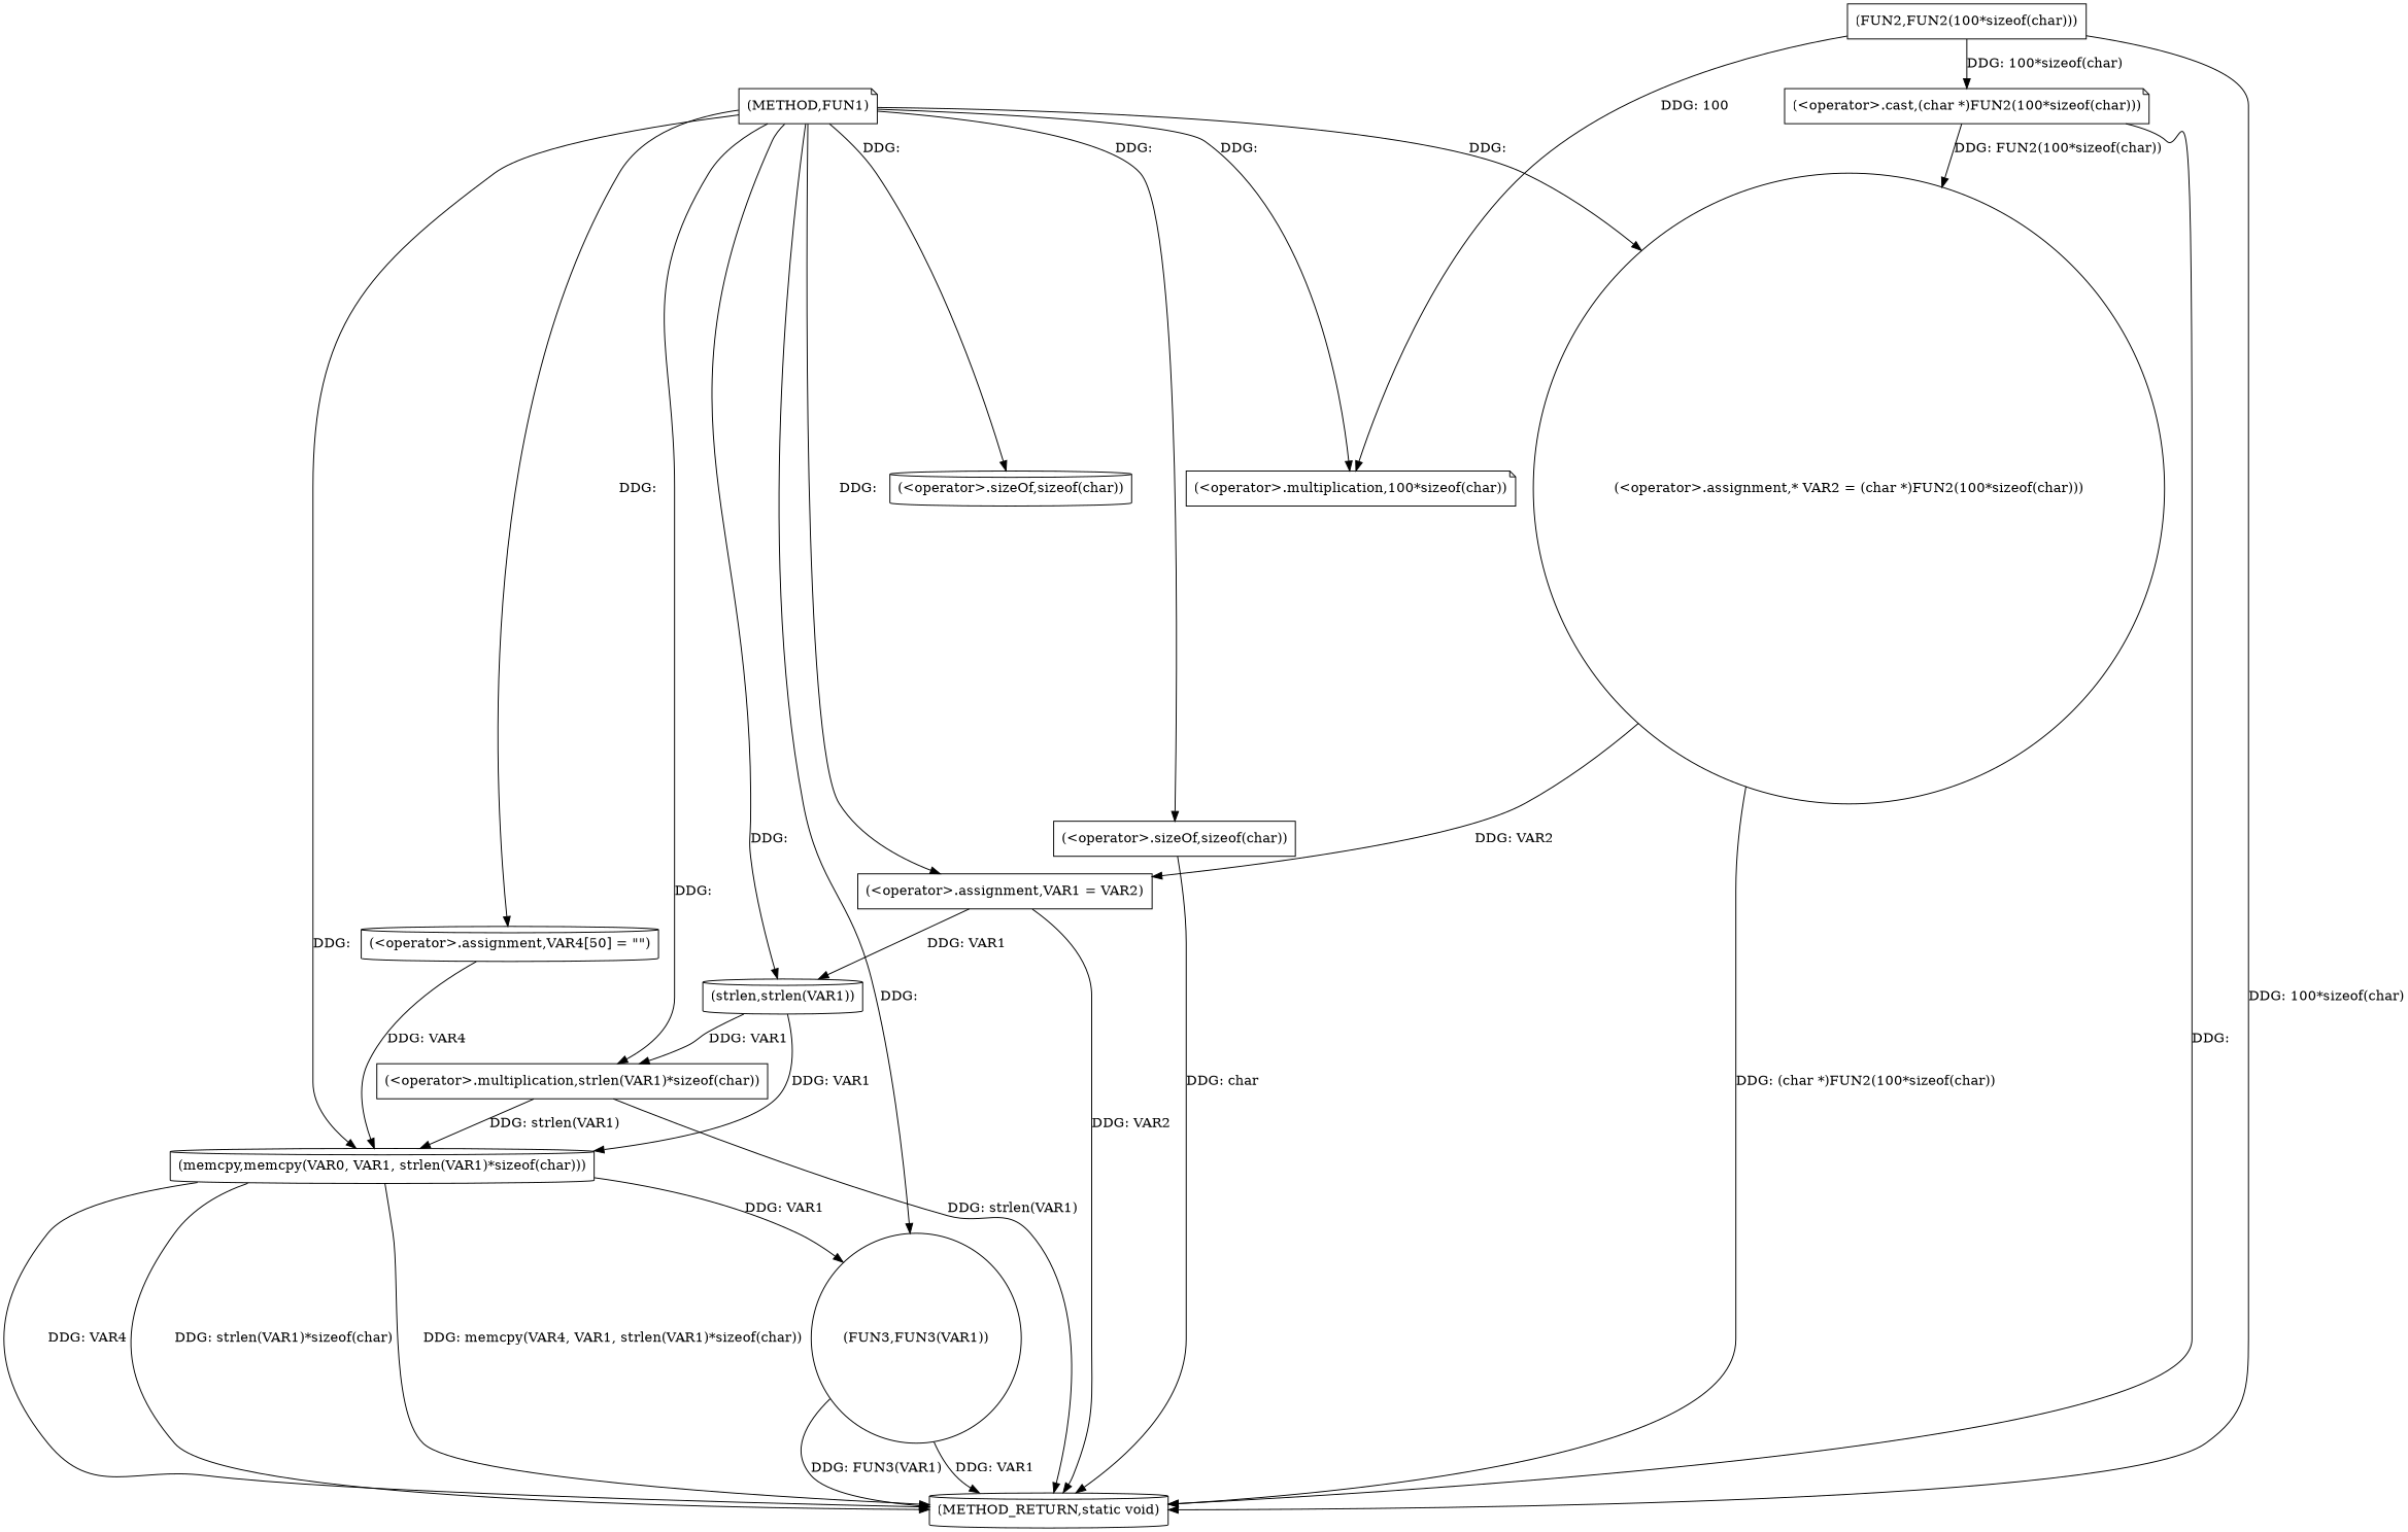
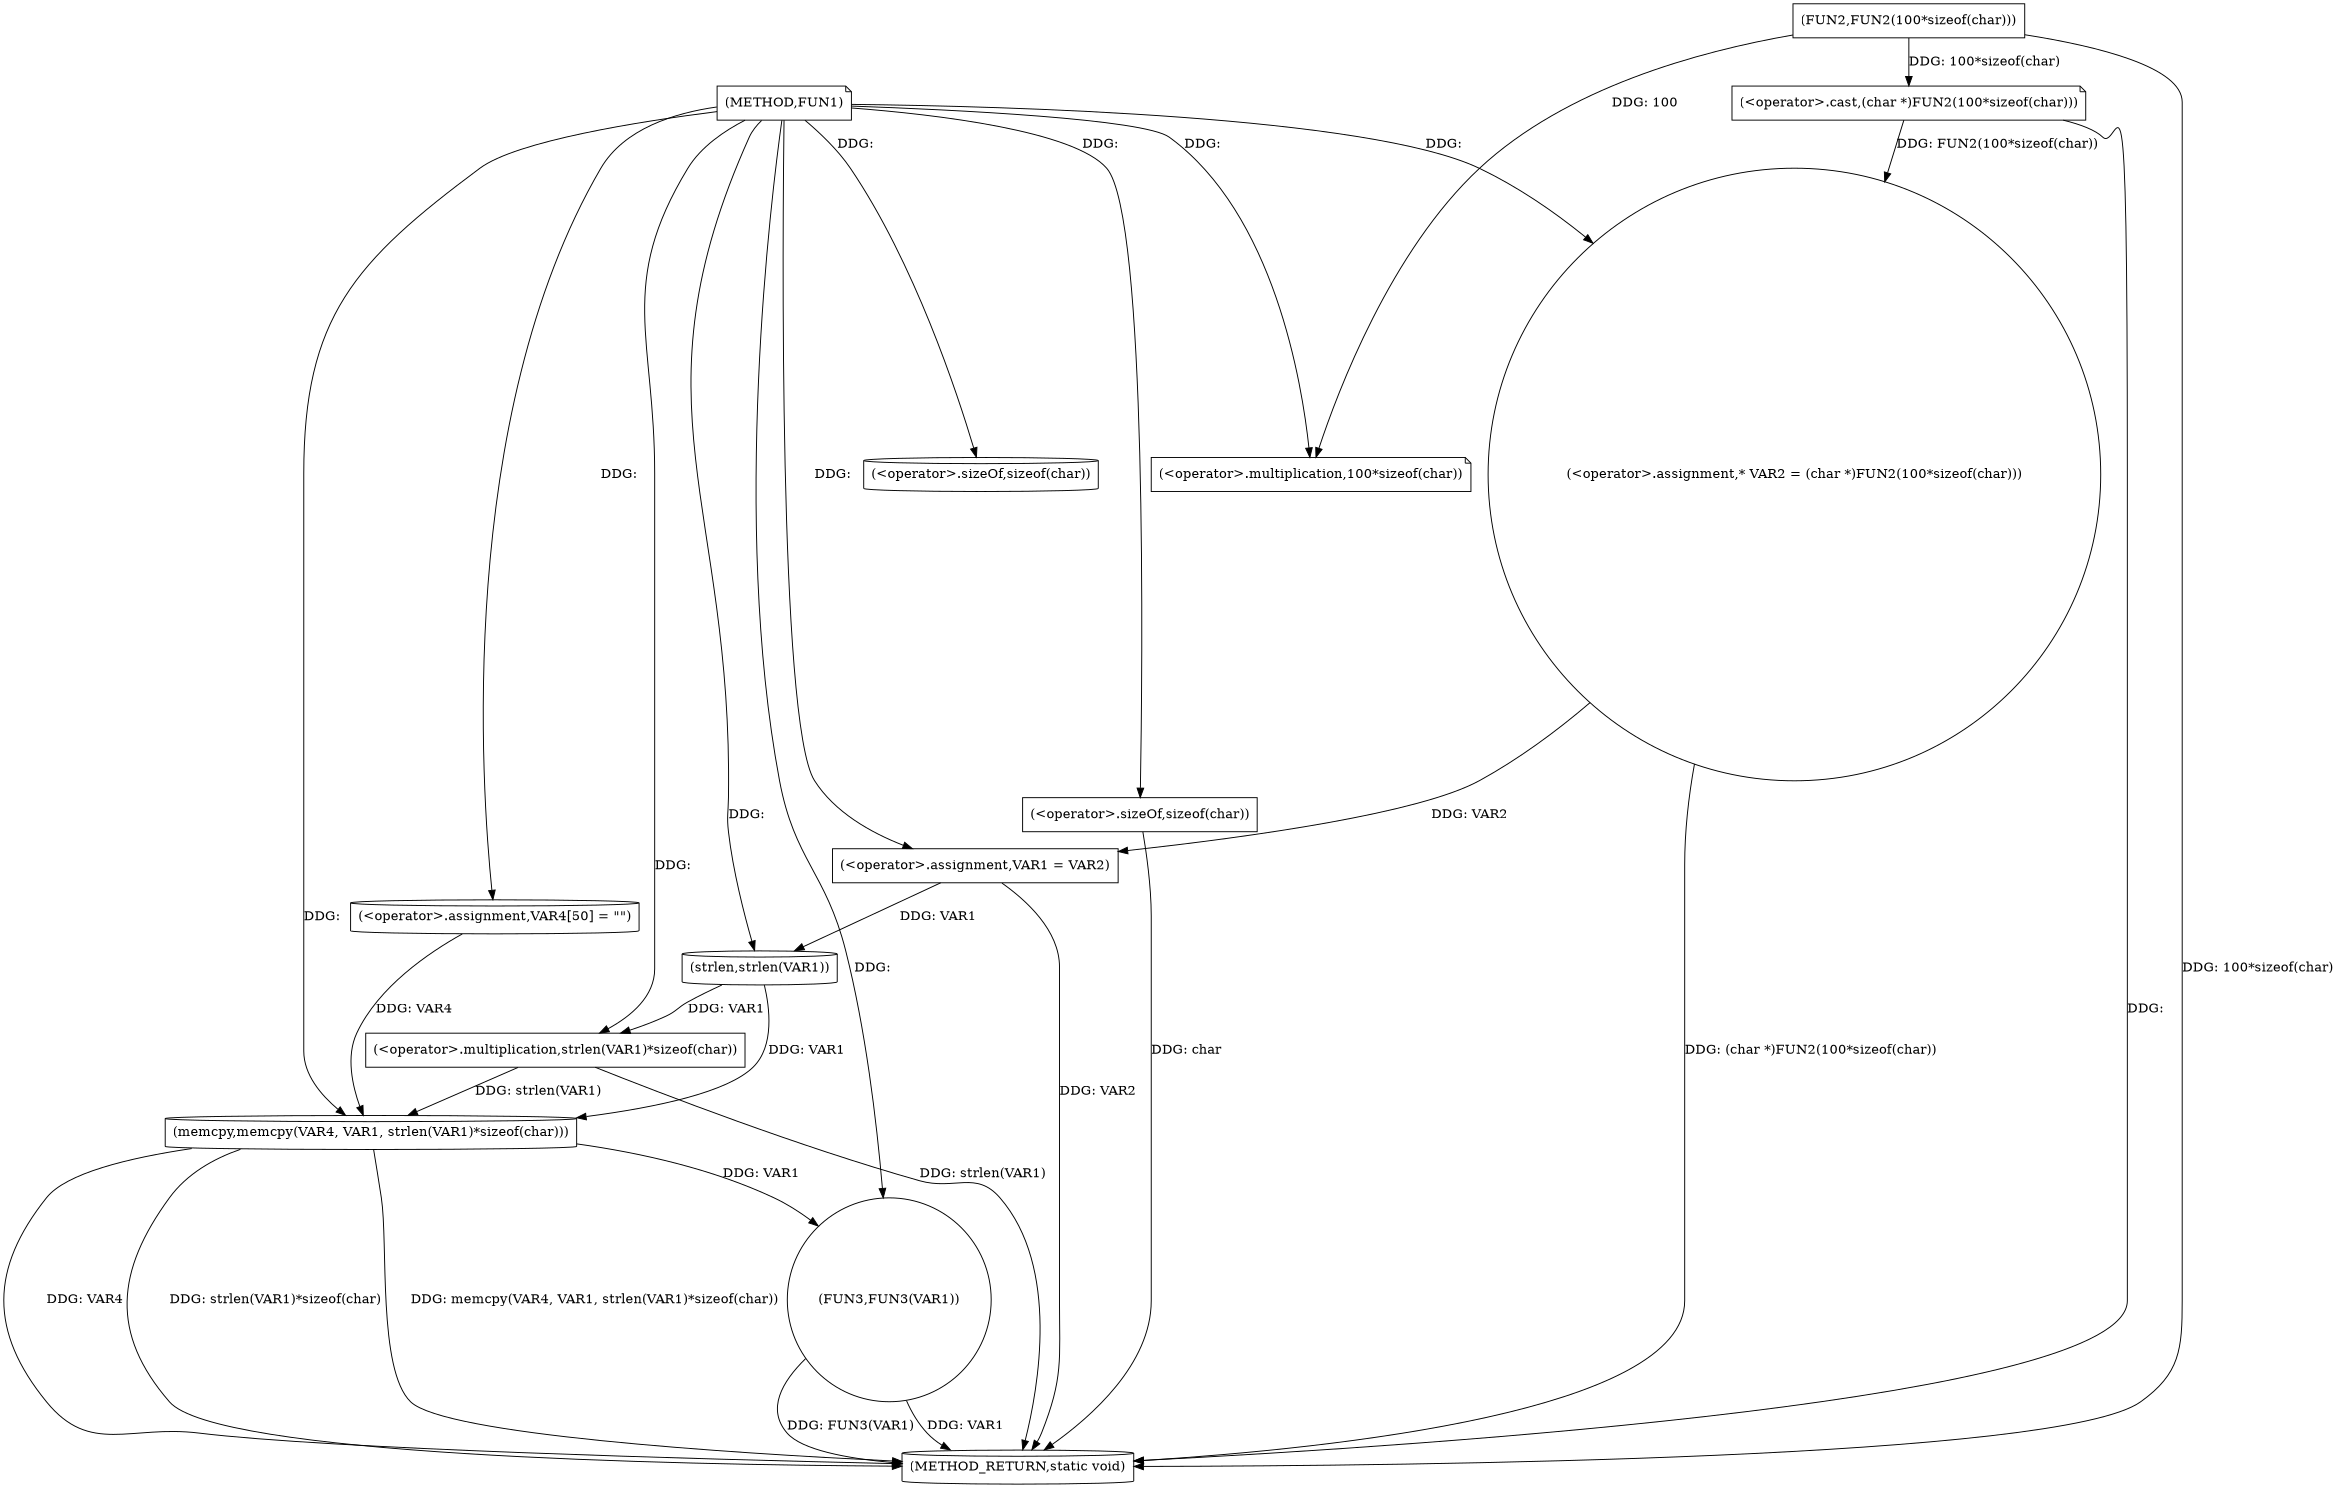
  digraph {
    node [shape=cylinder]
    n1 [label="(METHOD,FUN1)" shape=note]
    n2 [label="(<operator>.assignment,* VAR2 = (char *)FUN2(100*sizeof(char)))" shape=circle]
    n3 [label="(<operator>.multiplication,100*sizeof(char))" shape=note]
    n4 [label="(<operator>.sizeOf,sizeof(char))"]
    n5 [label="(<operator>.assignment,VAR1 = VAR2)" shape=box]
    n6 [label="(<operator>.assignment,VAR4[50] = \"\")"]
-   n7 [label="(memcpy,memcpy(VAR0, VAR1, strlen(VAR1)*sizeof(char)))"]
+   n7 [label="(memcpy,memcpy(VAR4, VAR1, strlen(VAR1)*sizeof(char)))"]
    n8 [label="(<operator>.multiplication,strlen(VAR1)*sizeof(char))" shape=box]
    n9 [label="(strlen,strlen(VAR1))"]
    n10 [label="(<operator>.sizeOf,sizeof(char))" shape=box]
    n11 [label="(FUN3,FUN3(VAR1))" shape=circle]
    n12 [label="(METHOD_RETURN,static void)"]
    n13 [label="(<operator>.cast,(char *)FUN2(100*sizeof(char)))" shape=note]
    n14 [label="(FUN2,FUN2(100*sizeof(char)))" shape=box]
    n1 -> n2 [label="DDG: "]
    n1 -> n3 [label="DDG: "]
    n1 -> n4 [label="DDG: "]
    n1 -> n5 [label="DDG: "]
    n1 -> n6 [label="DDG: "]
    n1 -> n7 [label="DDG: "]
    n1 -> n8 [label="DDG: "]
    n1 -> n9 [label="DDG: "]
    n1 -> n10 [label="DDG: "]
    n1 -> n11 [label="DDG: "]
    n2 -> n5 [label="DDG: VAR2"]
    n2 -> n12 [label="DDG: (char *)FUN2(100*sizeof(char))"]
    n5 -> n9 [label="DDG: VAR1"]
    n5 -> n12 [label="DDG: VAR2"]
    n6 -> n7 [label="DDG: VAR4"]
    n7 -> n11 [label="DDG: VAR1"]
    n7 -> n12 [label="DDG: strlen(VAR1)*sizeof(char)"]
    n7 -> n12 [label="DDG: memcpy(VAR4, VAR1, strlen(VAR1)*sizeof(char))"]
    n7 -> n12 [label="DDG: VAR4"]
    n8 -> n7 [label="DDG: strlen(VAR1)"]
    n8 -> n12 [label="DDG: strlen(VAR1)"]
    n9 -> n7 [label="DDG: VAR1"]
    n9 -> n8 [label="DDG: VAR1"]
    n10 -> n12 [label="DDG: char"]
    n11 -> n12 [label="DDG: VAR1"]
    n11 -> n12 [label="DDG: FUN3(VAR1)"]
    n13 -> n2 [label="DDG: FUN2(100*sizeof(char))"]
    n13 -> n12 [label="DDG: "]
    n14 -> n3 [label="DDG: 100"]
    n14 -> n12 [label="DDG: 100*sizeof(char)"]
    n14 -> n13 [label="DDG: 100*sizeof(char)"]
  }
